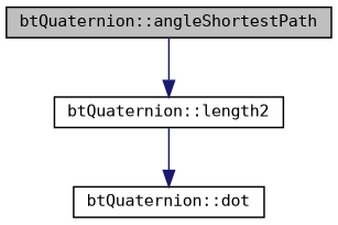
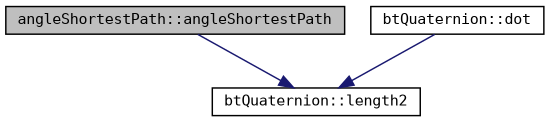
  digraph {
    fontname="DejaVu Sans Mono"
    rankdir=TB
    node [color=black fillcolor=white fontname="DejaVu Sans Mono" fontsize=10 shape=record style=filled]
    edge [color=midnightblue fontname="DejaVu Sans Mono" fontsize=10 labelfontname=Helvetica labelfontsize=10 style=solid]
-   n1 [fillcolor=grey75 fontcolor=black height=0.2 label="btQuaternion::angleShortestPath" width=0.4]
+   n1 [fillcolor=grey75 fontcolor=black height=0.2 label="angleShortestPath::angleShortestPath" width=0.4]
    n2 [height=0.2 label="btQuaternion::length2" width=0.4]
    n3 [height=0.2 label="btQuaternion::dot" width=0.4]
    n1 -> n2
-   n2 -> n3
+   n3 -> n2
  }
